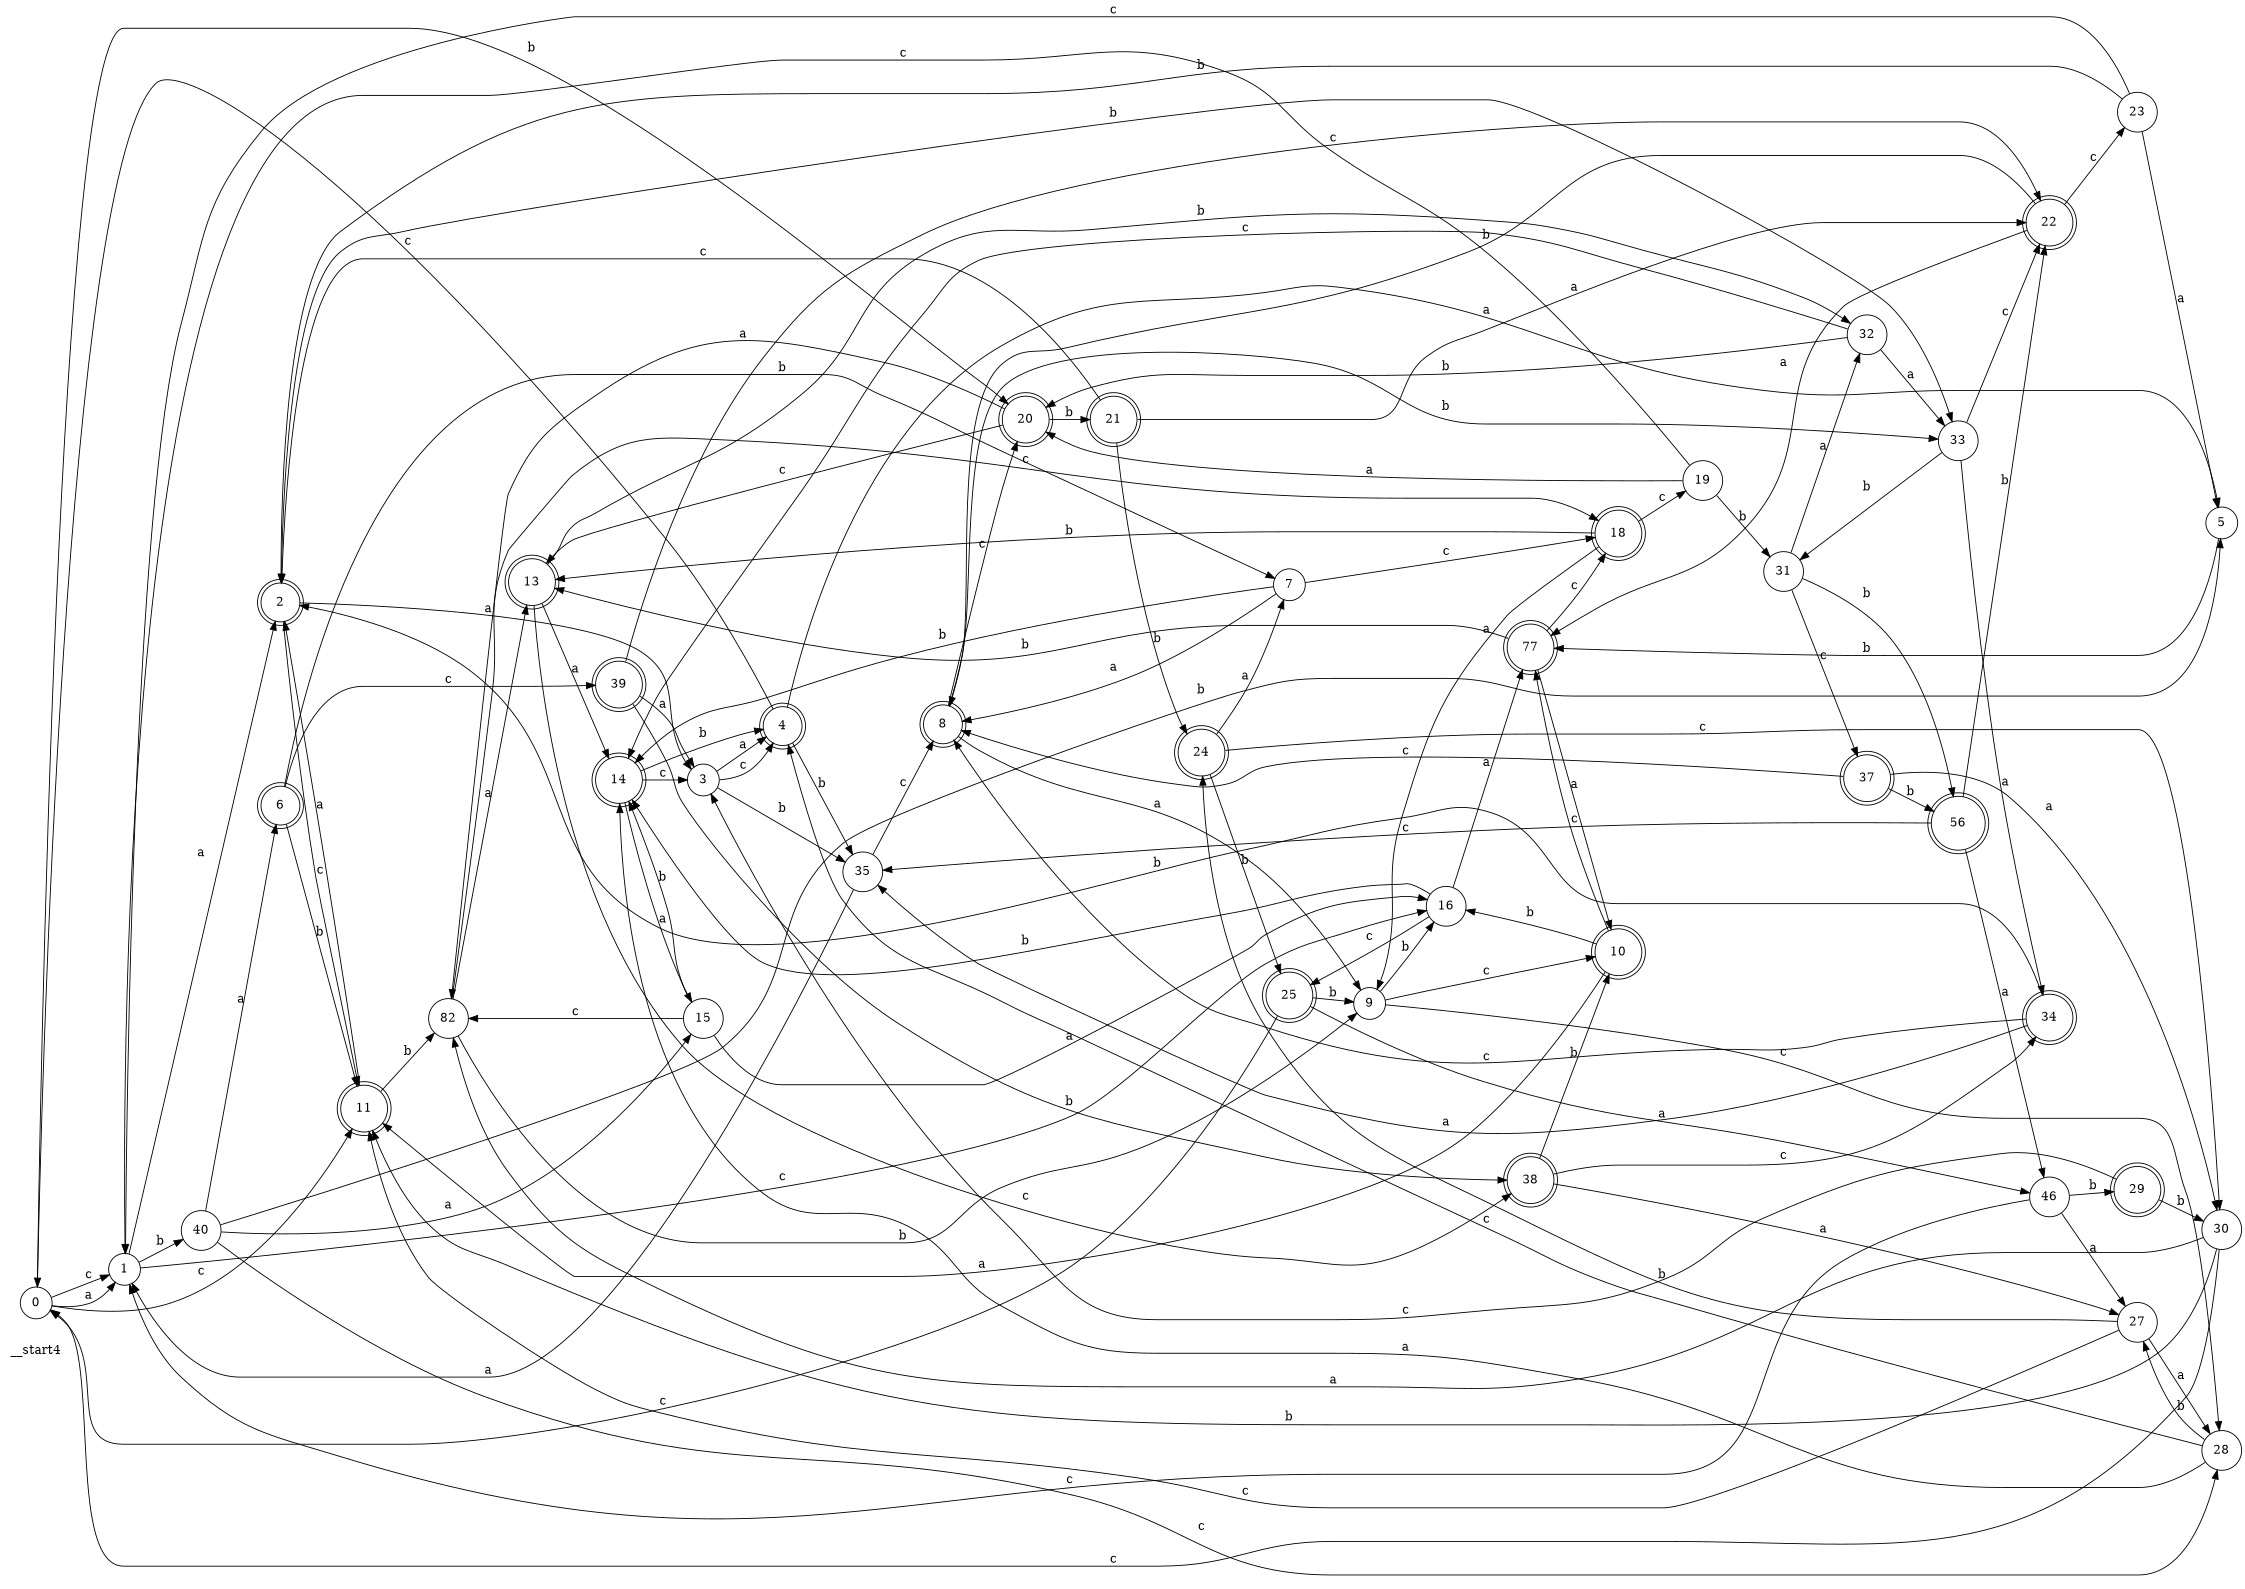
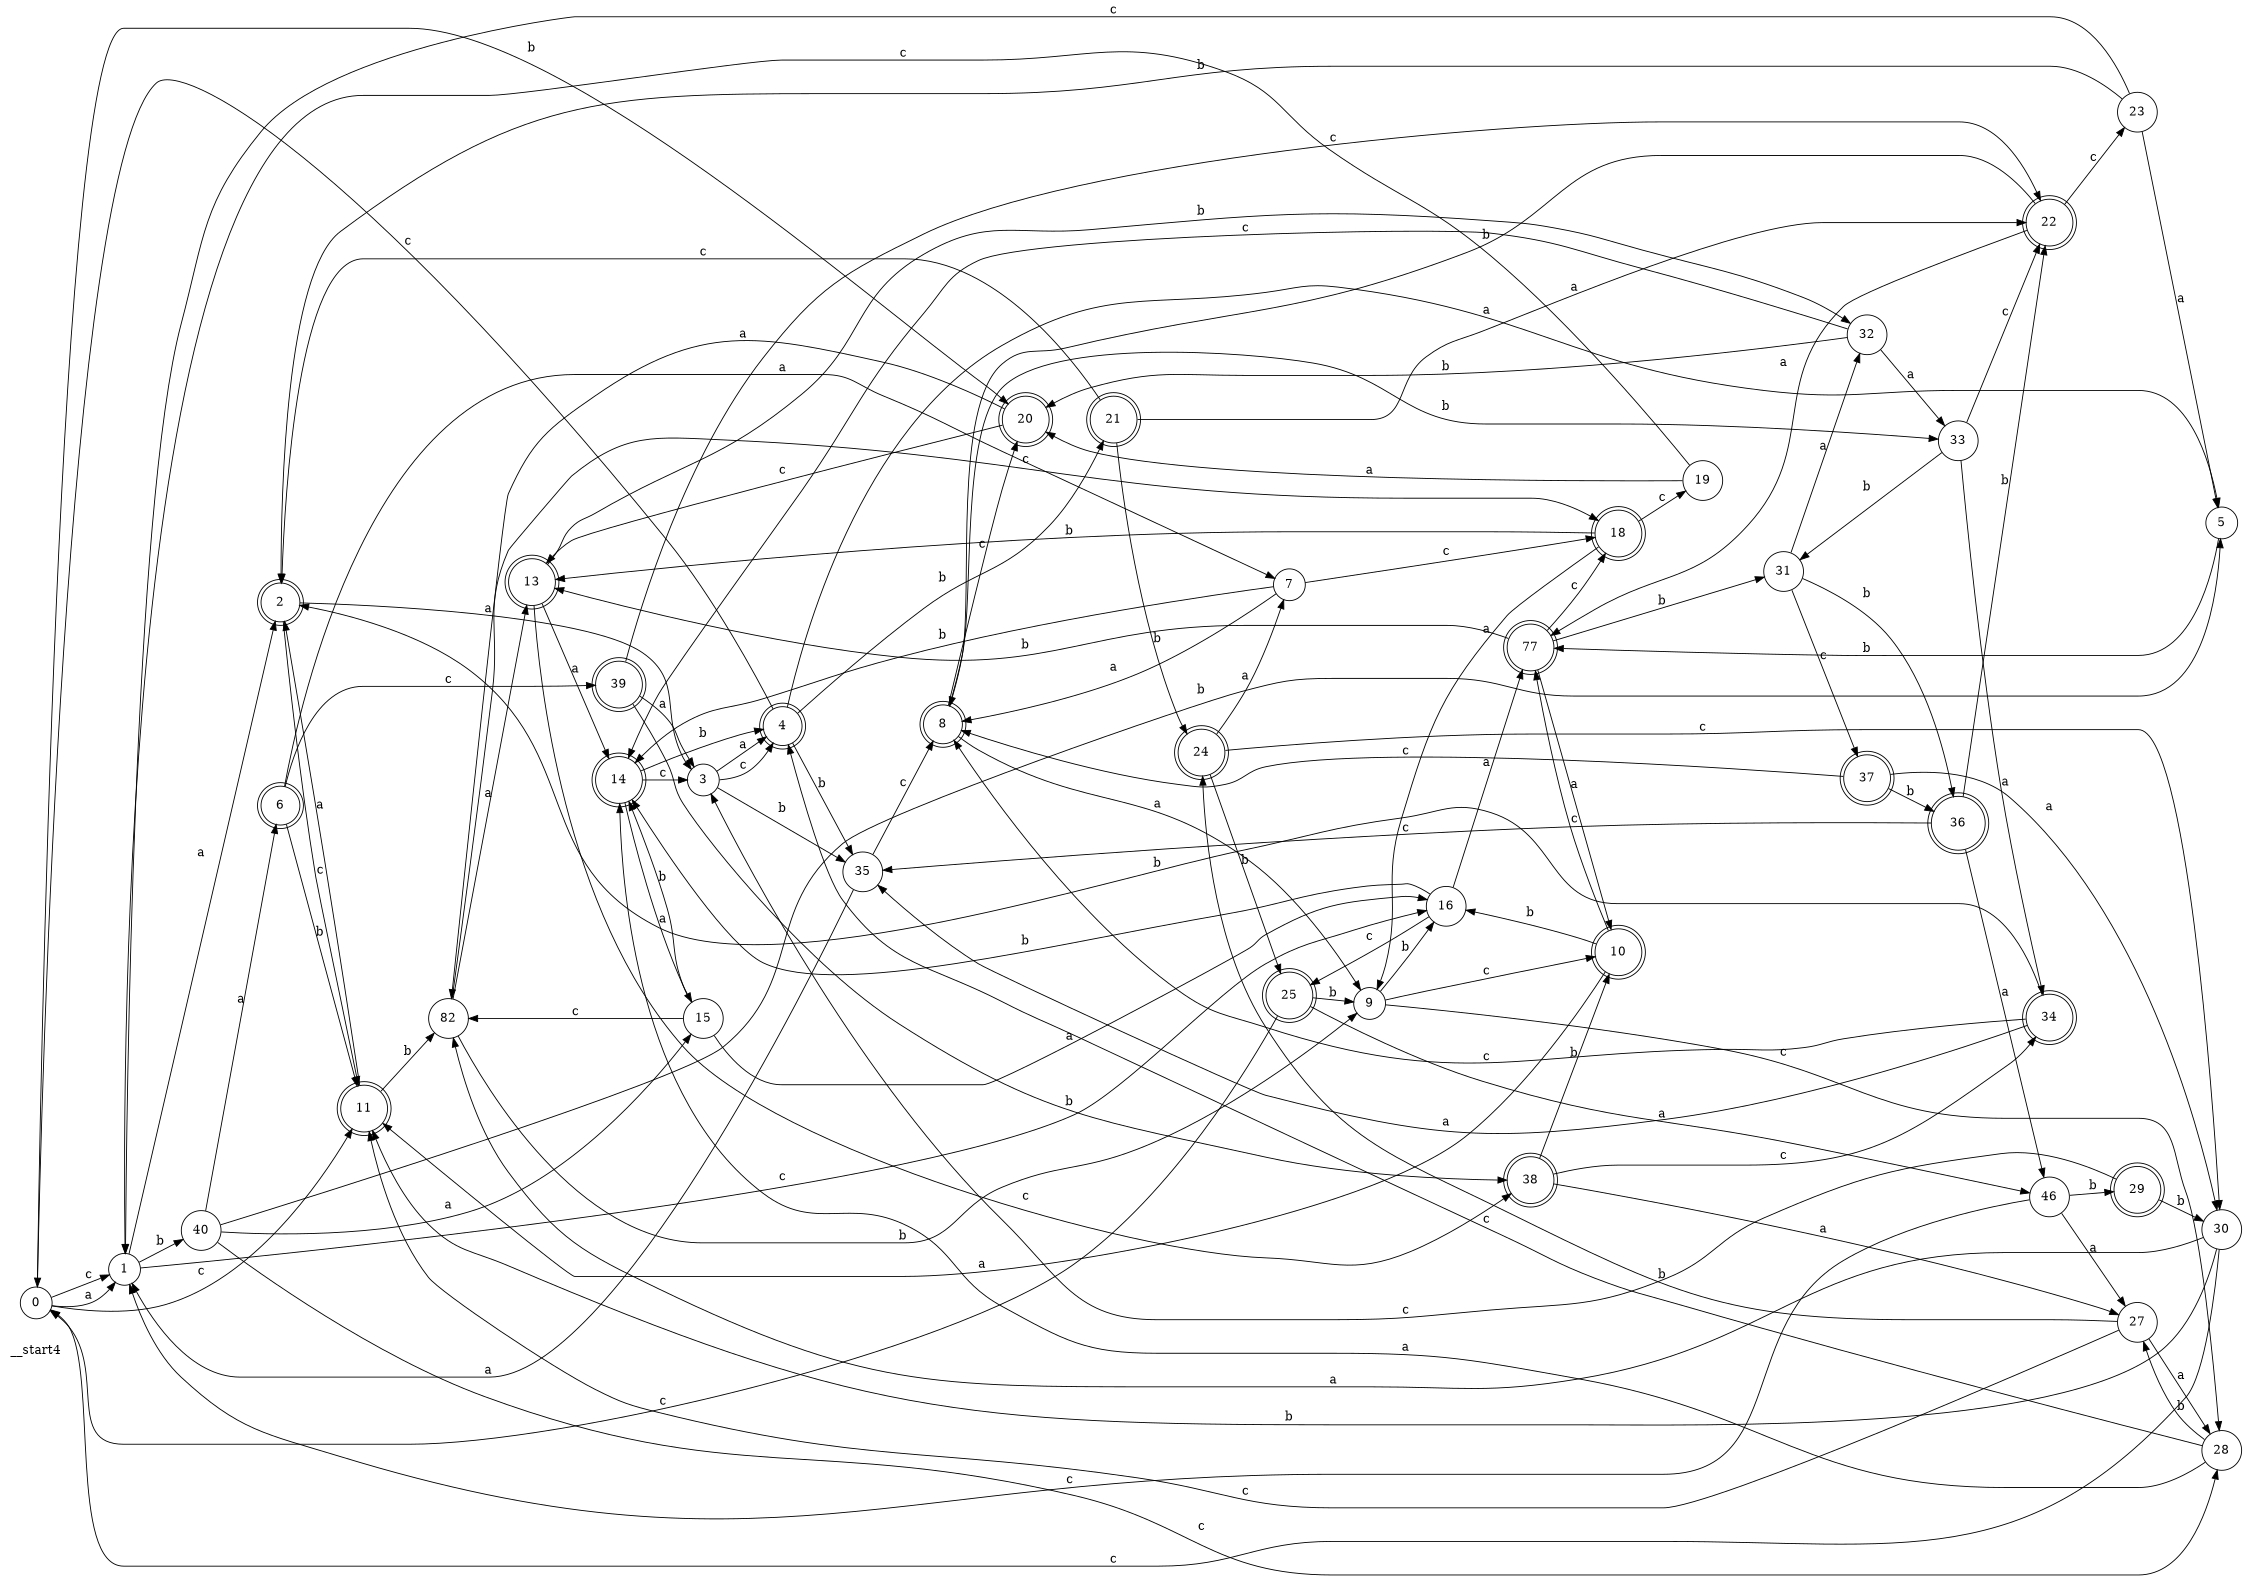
  digraph {
    rankdir=LR
    node [shape=doublecircle color=black fillcolor=white style="rounded,filled"]
    n1 [label=__start4 shape=none color="" fillcolor="" style=""]
    n2 [label=0 shape=circle style=filled]
    n3 [label=1 shape=circle style=filled]
    n4 [label=20]
    n5 [label=11]
    n6 [label=2]
    n7 [label=16 shape=circle style=filled]
    n8 [label=40 shape=circle style=filled]
    n9 [label=82 shape=circle style=filled]
    n10 [label=13]
    n11 [label=21]
    n12 [label=3 shape=circle style=filled]
    n13 [label=33 shape=circle style=filled]
    n14 [label=77]
    n15 [label=14]
    n16 [label=25]
    n17 [label=5 shape=circle style=filled]
    n18 [label=6]
    n19 [label=28 shape=circle style=filled]
    n20 [label=15 shape=circle style=filled]
    n21 [label=4]
    n22 [label=35 shape=circle style=filled]
    n23 [label=31 shape=circle style=filled]
    n24 [label=22]
    n25 [label=34]
    n26 [label=8]
    n27 [label=7 shape=circle style=filled]
    n28 [label=39]
    n29 [label=18]
    n30 [label=10]
    n31 [label=38]
    n32 [label=9 shape=circle style=filled]
    n33 [label=19 shape=circle style=filled]
    n34 [label=27 shape=circle style=filled]
    n35 [label=32 shape=circle style=filled]
    n36 [label=46 shape=circle style=filled]
-   n37 [label=56]
+   n37 [label=36]
    n38 [label=37]
    n39 [label=24]
    n40 [label=23 shape=circle style=filled]
    n41 [label=30 shape=circle style=filled]
    n42 [label=29]
    n2 -> n3 [label=a]
    n2 -> n3 [label=c]
    n2 -> n4 [label=b]
    n2 -> n5 [label=c]
    n3 -> n6 [label=a]
    n3 -> n7 [label=c]
    n3 -> n8 [label=b]
    n4 -> n9 [label=a]
    n4 -> n10 [label=c]
-   n4 -> n11 [label=b]
+   n21 -> n11 [label=b]
    n5 -> n6 [label=a]
    n5 -> n9 [label=b]
    n6 -> n5 [label=c]
    n6 -> n12 [label=a]
-   n6 -> n13 [label=b]
    n7 -> n14 [label=a]
    n7 -> n15 [label=b]
    n7 -> n16 [label=c]
    n8 -> n17 [label=b]
    n8 -> n18 [label=a]
    n8 -> n19 [label=c]
    n8 -> n20 [label=a]
    n9 -> n10 [label=a]
    n9 -> n29 [label=c]
    n9 -> n32 [label=b]
    n10 -> n15 [label=a]
    n10 -> n31 [label=c]
    n10 -> n35 [label=b]
    n11 -> n6 [label=c]
    n11 -> n24 [label=a]
    n11 -> n39 [label=b]
    n12 -> n21 [label=a]
    n12 -> n21 [label=c]
    n12 -> n22 [label=b]
    n13 -> n23 [label=b]
    n13 -> n24 [label=c]
    n13 -> n25 [label=a]
    n14 -> n10 [label=b]
    n14 -> n29 [label=c]
    n14 -> n30 [label=a]
    n15 -> n12 [label=c]
    n15 -> n20 [label=a]
    n15 -> n21 [label=b]
    n16 -> n2 [label=c]
    n16 -> n32 [label=b]
    n16 -> n36 [label=a]
    n17 -> n14 [label=b]
    n18 -> n5 [label=b]
-   n18 -> n27 [label=b]
+   n18 -> n27 [label=a]
    n18 -> n28 [label=c]
    n19 -> n15 [label=a]
    n19 -> n21 [label=c]
    n19 -> n34 [label=b]
    n20 -> n7 [label=a]
    n20 -> n9 [label=c]
    n20 -> n15 [label=b]
    n21 -> n2 [label=c]
    n21 -> n17 [label=a]
    n21 -> n22 [label=b]
    n22 -> n3 [label=a]
    n22 -> n26 [label=c]
    n23 -> n35 [label=a]
    n23 -> n37 [label=b]
    n23 -> n38 [label=c]
    n24 -> n14 [label=a]
    n24 -> n26 [label=b]
    n24 -> n40 [label=c]
    n25 -> n6 [label=b]
    n25 -> n22 [label=a]
    n25 -> n26 [label=c]
    n26 -> n4 [label=c]
    n26 -> n13 [label=b]
    n26 -> n32 [label=a]
    n27 -> n15 [label=b]
    n27 -> n26 [label=a]
    n27 -> n29 [label=c]
    n28 -> n12 [label=a]
    n28 -> n24 [label=c]
    n28 -> n31 [label=b]
    n29 -> n10 [label=b]
    n29 -> n32 [label=a]
    n29 -> n33 [label=c]
    n30 -> n5 [label=a]
    n30 -> n7 [label=b]
    n30 -> n14 [label=c]
    n31 -> n25 [label=c]
    n31 -> n30 [label=b]
    n31 -> n34 [label=a]
    n32 -> n7 [label=b]
    n32 -> n19 [label=c]
    n32 -> n30 [label=c]
    n33 -> n3 [label=c]
    n33 -> n4 [label=a]
-   n33 -> n23 [label=b]
+   n14 -> n23 [label=b]
    n34 -> n5 [label=c]
    n34 -> n19 [label=a]
    n34 -> n39 [label=b]
    n35 -> n4 [label=b]
    n35 -> n13 [label=a]
    n35 -> n15 [label=c]
    n36 -> n3 [label=c]
    n36 -> n34 [label=a]
    n36 -> n42 [label=b]
    n37 -> n22 [label=c]
    n37 -> n24 [label=b]
    n37 -> n36 [label=a]
    n38 -> n26 [label=c]
    n38 -> n37 [label=b]
    n38 -> n41 [label=a]
    n39 -> n16 [label=b]
    n39 -> n27 [label=a]
    n39 -> n41 [label=c]
    n40 -> n3 [label=c]
    n40 -> n6 [label=b]
    n40 -> n17 [label=a]
    n41 -> n2 [label=c]
    n41 -> n5 [label=b]
    n41 -> n9 [label=a]
    n42 -> n12 [label=c]
    n42 -> n41 [label=b]
  }
